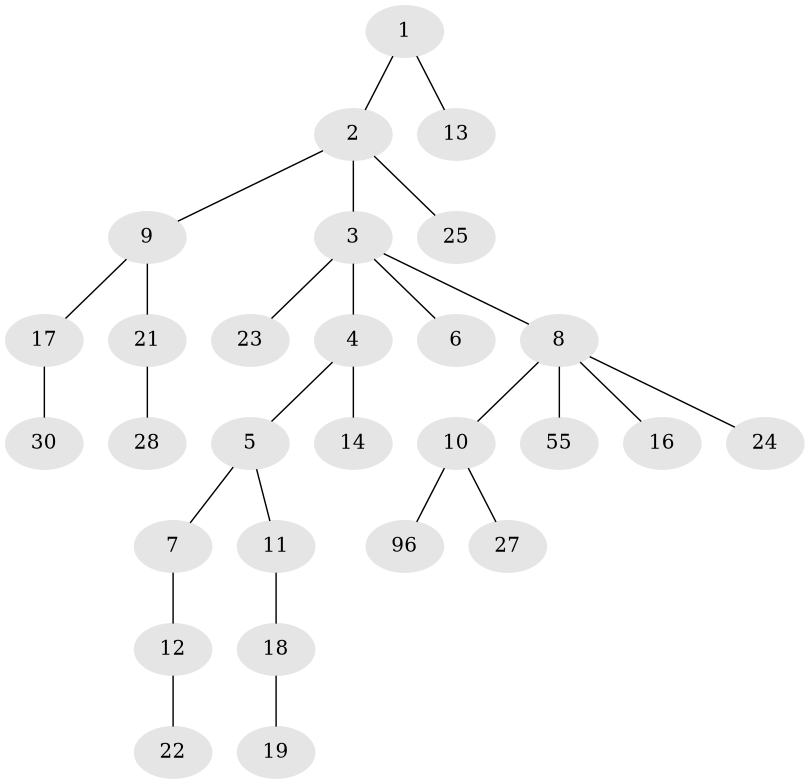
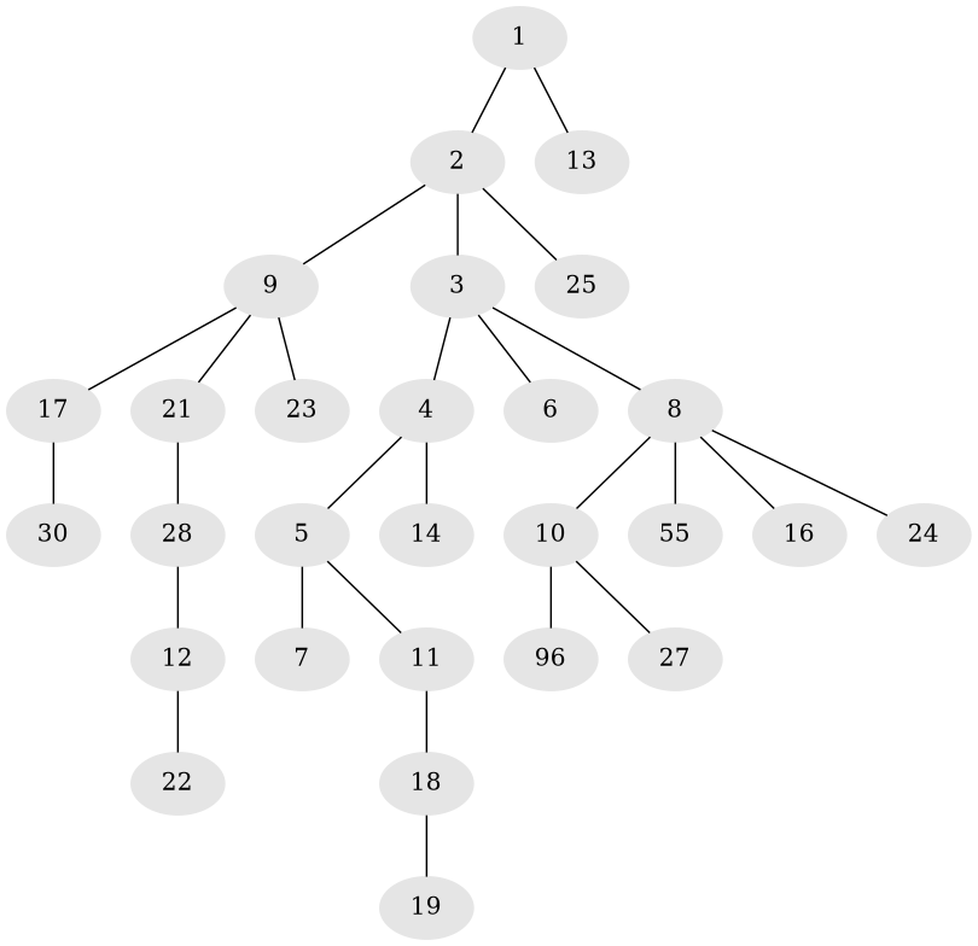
  graph {
    node [color=gray90 style=filled]
    edge [weight=1.0]
    1
    2
    13
    9
    3
    25
    17
    21
    23
    4
    6
    8
    5
    14
    10
    n16 [label=55]
    16
    24
    7
    11
    12
    18
    22
    n24 [label=96]
    27
    n26 [label=30]
    28
    19
    1 -- 2
    1 -- 13
    2 -- 9
    2 -- 3
    2 -- 25
    9 -- 17
    9 -- 21
-   3 -- 23
+   9 -- 23
    3 -- 4
    3 -- 6
    3 -- 8
    17 -- n26 [weight=2.0]
    21 -- 28
    4 -- 5
    4 -- 14
    8 -- 10
    8 -- n16 [weight=2.0]
    8 -- 16
    8 -- 24
    5 -- 7
    5 -- 11
    10 -- n24
    10 -- 27
-   7 -- 12
+   28 -- 12
    11 -- 18
    12 -- 22
    18 -- 19 [weight=2.0]
  }
